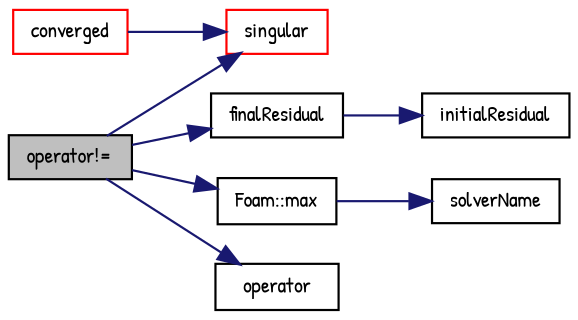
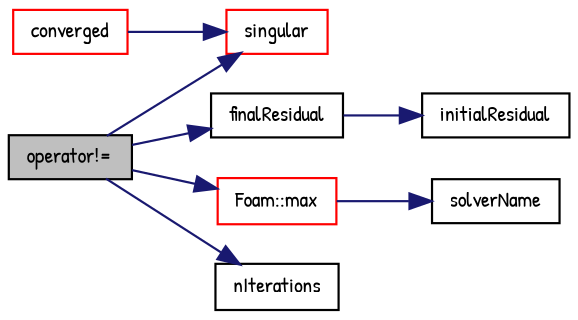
  digraph {
    fontname="Patrick Hand"
    rankdir=LR
    node [color=black fontname="Patrick Hand" fontsize=10 shape=record]
    edge [color=midnightblue fontname="Patrick Hand" fontsize=10 labelfontname=Helvetica labelfontsize=10 style=solid]
    n1 [fillcolor=grey75 fontcolor=black height=0.2 label="operator!=" style=filled width=0.4]
    n2 [color=red height=0.2 label=singular width=0.4]
    n3 [height=0.2 label=finalResidual width=0.4]
-   n4 [height=0.2 label="Foam::max" width=0.4]
-   n5 [height=0.2 label=operator width=0.4]
+   n4 [color=red height=0.2 label="Foam::max" width=0.4]
+   n5 [height=0.2 label=nIterations width=0.4]
    n6 [color=red height=0.2 label=converged width=0.4]
    n7 [height=0.2 label=initialResidual width=0.4]
    n8 [height=0.2 label=solverName width=0.4]
    n1 -> n2
    n1 -> n3
    n1 -> n4
    n1 -> n5
    n3 -> n7
    n4 -> n8
    n6 -> n2
  }
